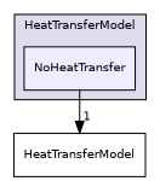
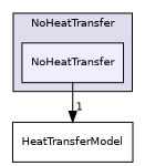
  digraph {
    compound=true
    node [fontname=Helvetica fontsize=10 shape=box]
    n1 [fillcolor="#eeeeff" label=NoHeatTransfer pencolor=black style=filled]
    n2 [label=HeatTransferModel]
    subgraph cluster_1 {
      bgcolor="#ddddee"
      fontname=Helvetica
      fontsize=10
-     label=HeatTransferModel
+     label=NoHeatTransfer
      pencolor=black
      n1
    }
    n1 -> n2 [headlabel=1 labeldistance=1.5 labelfontname=Helvetica labelfontsize=10]
  }
